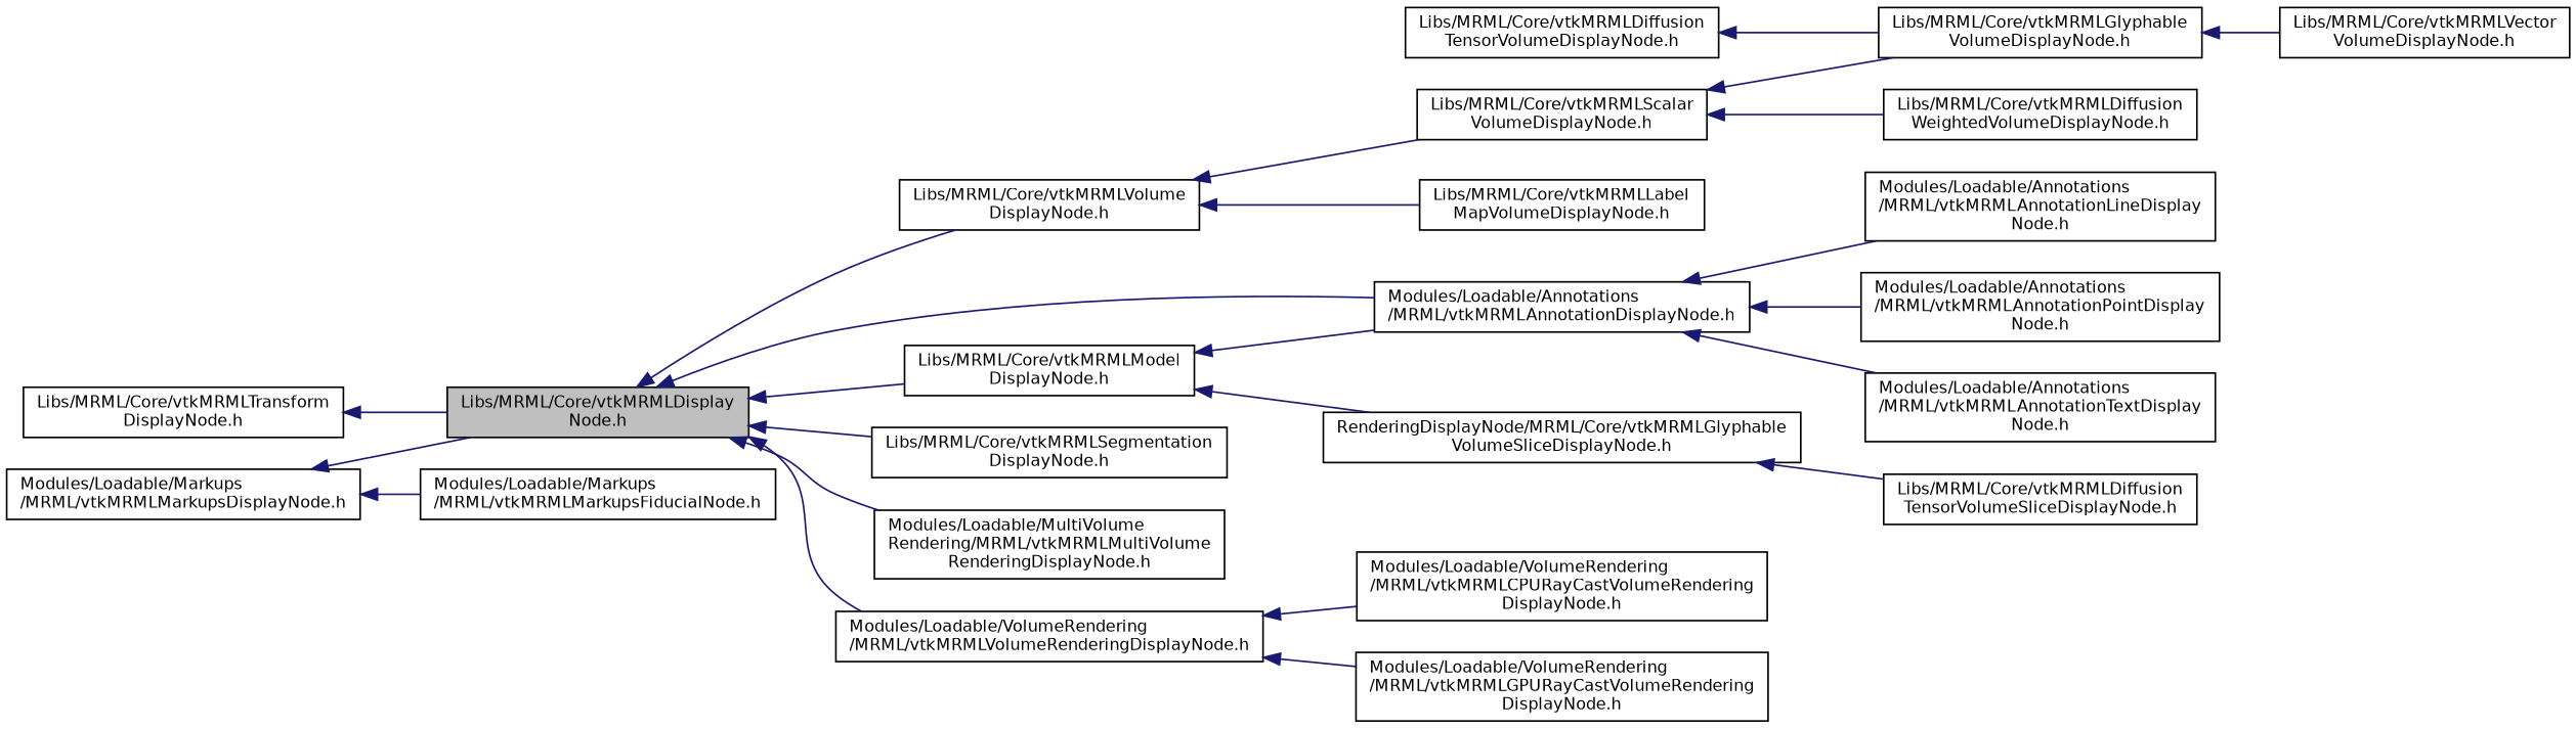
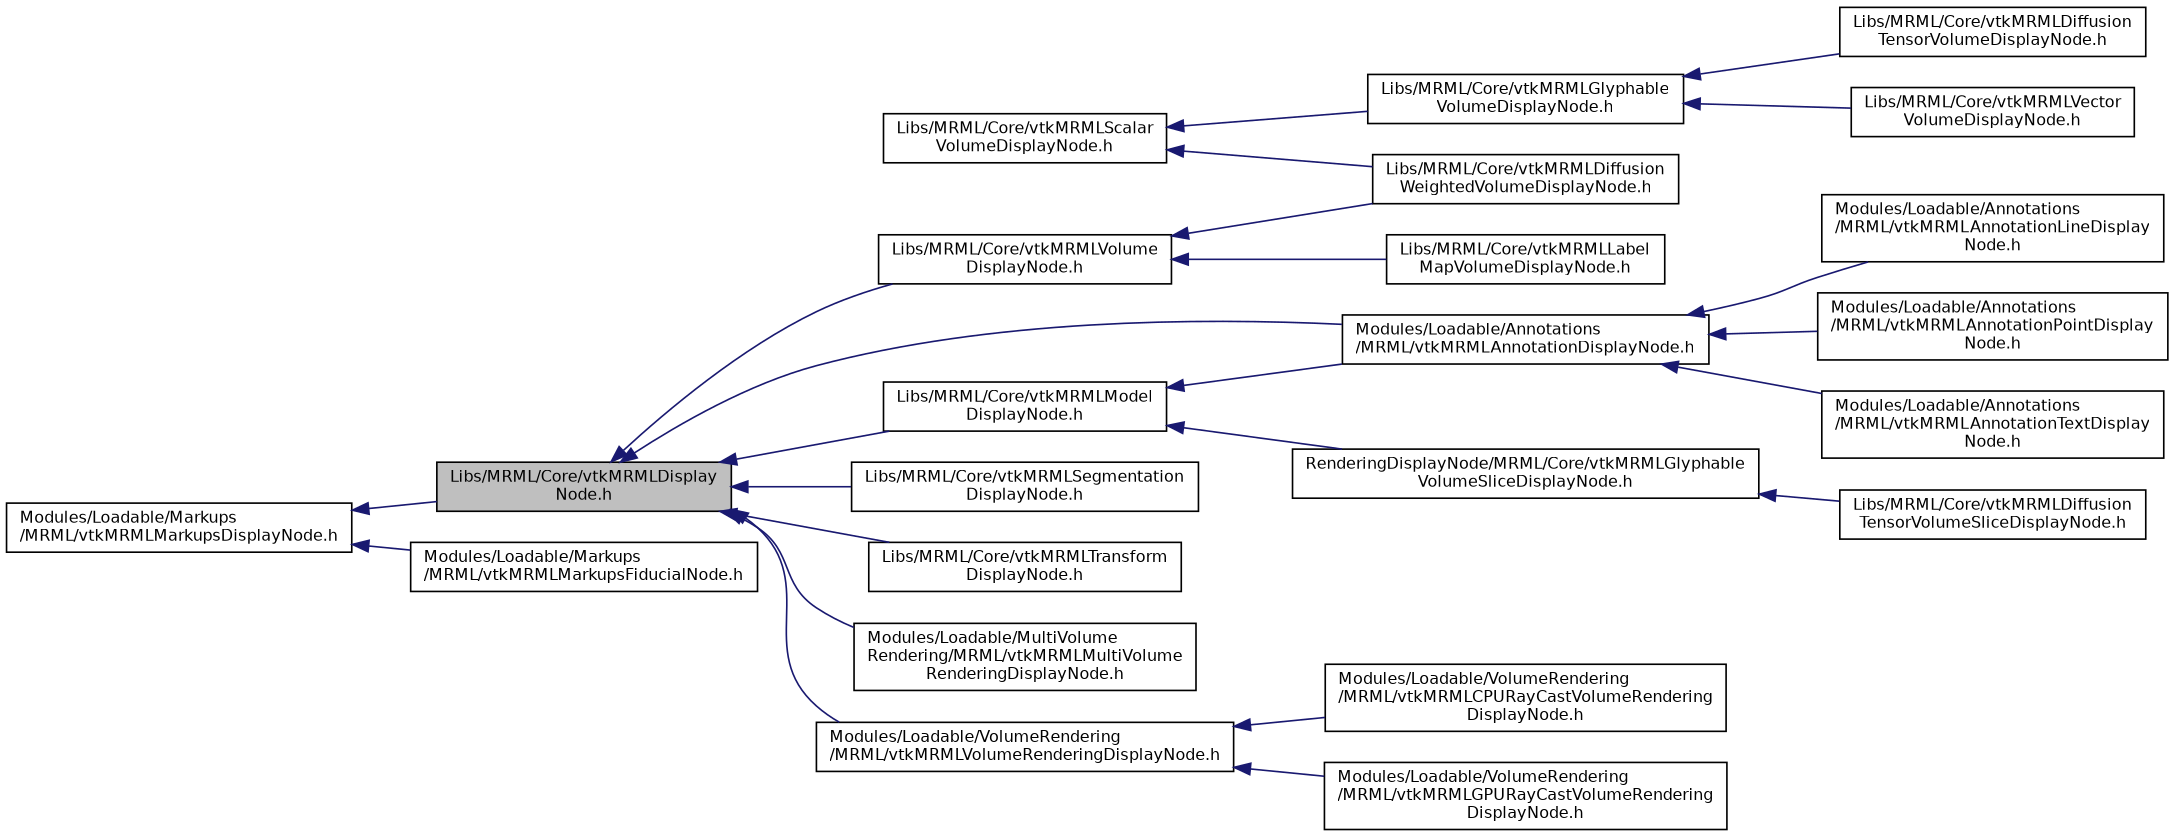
  digraph {
    rankdir=LR
    node [color=black fontname=Helvetica fontsize=10 shape=record]
    edge [color=midnightblue dir=back fontname=Helvetica fontsize=10 labelfontname=Helvetica labelfontsize=10 style=solid]
    n1 [fillcolor=grey75 fontcolor=black height=0.2 label="Libs/MRML/Core/vtkMRMLDisplay\lNode.h" style=filled width=0.4]
    n2 [height=0.2 label="Libs/MRML/Core/vtkMRMLVolume\lDisplayNode.h" width=0.4]
    n3 [height=0.2 label="Libs/MRML/Core/vtkMRMLModel\lDisplayNode.h" width=0.4]
    n4 [height=0.2 label="Modules/Loadable/Annotations\l/MRML/vtkMRMLAnnotationDisplayNode.h" width=0.4]
    n5 [height=0.2 label="Libs/MRML/Core/vtkMRMLSegmentation\lDisplayNode.h" width=0.4]
    n6 [height=0.2 label="Libs/MRML/Core/vtkMRMLTransform\lDisplayNode.h" width=0.4]
    n7 [height=0.2 label="Modules/Loadable/MultiVolume\lRendering/MRML/vtkMRMLMultiVolume\lRenderingDisplayNode.h" width=0.4]
    n8 [height=0.2 label="Modules/Loadable/VolumeRendering\l/MRML/vtkMRMLVolumeRenderingDisplayNode.h" width=0.4]
    n9 [height=0.2 label="Libs/MRML/Core/vtkMRMLScalar\lVolumeDisplayNode.h" width=0.4]
    n10 [height=0.2 label="Libs/MRML/Core/vtkMRMLLabel\lMapVolumeDisplayNode.h" width=0.4]
    n11 [height=0.2 label="RenderingDisplayNode/MRML/Core/vtkMRMLGlyphable\lVolumeSliceDisplayNode.h" width=0.4]
    n12 [height=0.2 label="Modules/Loadable/Annotations\l/MRML/vtkMRMLAnnotationLineDisplay\lNode.h" width=0.4]
    n13 [height=0.2 label="Modules/Loadable/Annotations\l/MRML/vtkMRMLAnnotationPointDisplay\lNode.h" width=0.4]
    n14 [height=0.2 label="Modules/Loadable/Annotations\l/MRML/vtkMRMLAnnotationTextDisplay\lNode.h" width=0.4]
    n15 [height=0.2 label="Modules/Loadable/Markups\l/MRML/vtkMRMLMarkupsDisplayNode.h" width=0.4]
    n16 [height=0.2 label="Modules/Loadable/Markups\l/MRML/vtkMRMLMarkupsFiducialNode.h" width=0.4]
    n17 [height=0.2 label="Modules/Loadable/VolumeRendering\l/MRML/vtkMRMLCPURayCastVolumeRendering\lDisplayNode.h" width=0.4]
    n18 [height=0.2 label="Modules/Loadable/VolumeRendering\l/MRML/vtkMRMLGPURayCastVolumeRendering\lDisplayNode.h" width=0.4]
    n19 [height=0.2 label="Libs/MRML/Core/vtkMRMLGlyphable\lVolumeDisplayNode.h" width=0.4]
    n20 [height=0.2 label="Libs/MRML/Core/vtkMRMLDiffusion\lWeightedVolumeDisplayNode.h" width=0.4]
    n21 [height=0.2 label="Libs/MRML/Core/vtkMRMLDiffusion\lTensorVolumeDisplayNode.h" width=0.4]
    n22 [height=0.2 label="Libs/MRML/Core/vtkMRMLVector\lVolumeDisplayNode.h" width=0.4]
    n23 [height=0.2 label="Libs/MRML/Core/vtkMRMLDiffusion\lTensorVolumeSliceDisplayNode.h" width=0.4]
    n1 -> n2
    n1 -> n3
    n1 -> n4
    n1 -> n5
-   n6 -> n1
+   n1 -> n6
    n1 -> n7
    n1 -> n8
-   n2 -> n9
+   n2 -> n20
    n2 -> n10
    n3 -> n4
    n3 -> n11
    n4 -> n12
    n4 -> n13
    n4 -> n14
    n8 -> n17
    n8 -> n18
    n9 -> n19
    n9 -> n20
    n11 -> n23
    n15 -> n1
    n15 -> n16
-   n21 -> n19
+   n19 -> n21
    n19 -> n22
  }
